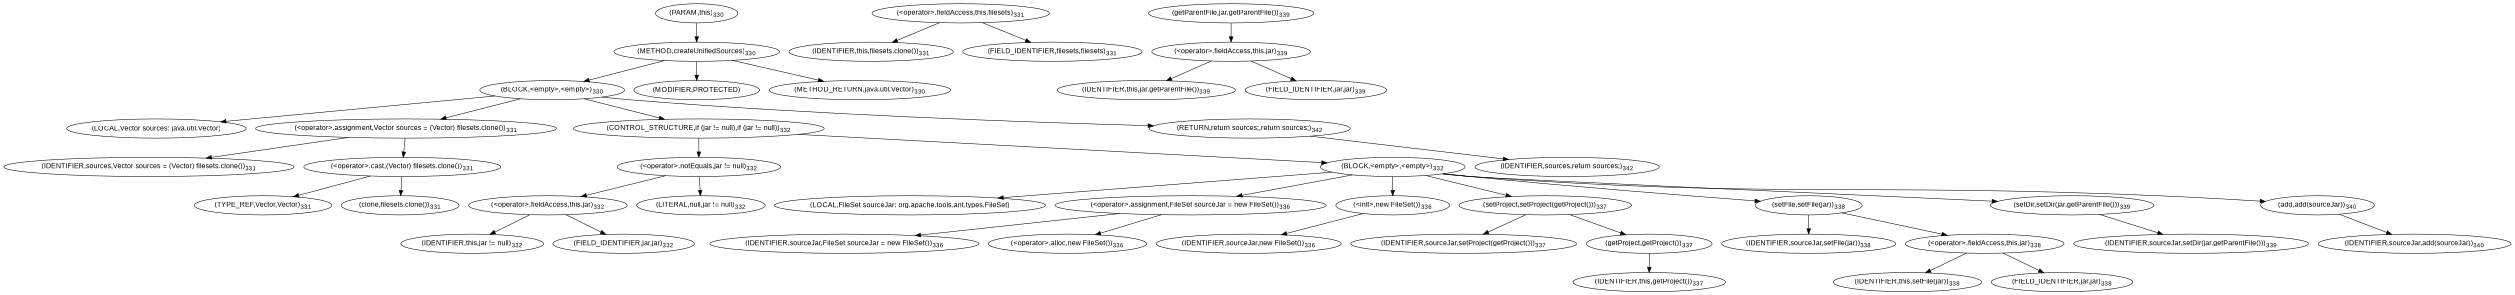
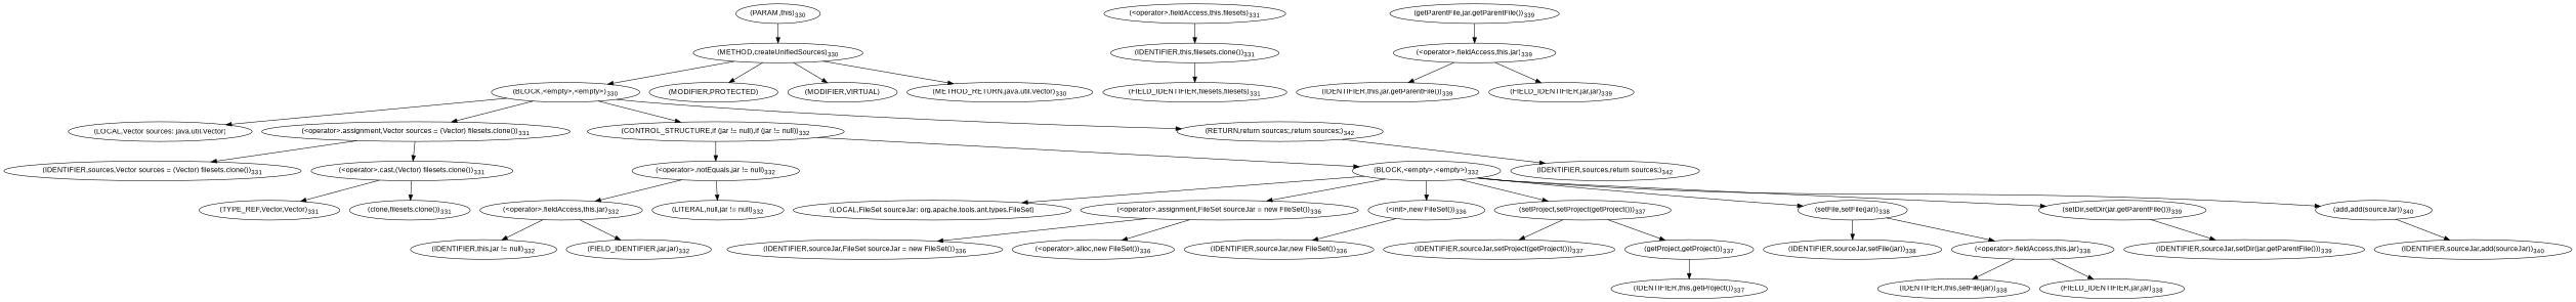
  digraph {
    fontname="Liberation Sans"
    node [fontname="Liberation Sans"]
    edge [fontname="Liberation Sans"]
    n1 [label=<(METHOD,createUnifiedSources)<SUB>330</SUB>>]
    n2 [label=<(BLOCK,&lt;empty&gt;,&lt;empty&gt;)<SUB>330</SUB>>]
    n3 [label=<(MODIFIER,PROTECTED)>]
+   n4 [label=<(MODIFIER,VIRTUAL)>]
    n5 [label=<(METHOD_RETURN,java.util.Vector)<SUB>330</SUB>>]
    n6 [label=<(PARAM,this)<SUB>330</SUB>>]
    n7 [label=<(LOCAL,Vector sources: java.util.Vector)>]
    n8 [label=<(&lt;operator&gt;.assignment,Vector sources = (Vector) filesets.clone())<SUB>331</SUB>>]
    n9 [label=<(CONTROL_STRUCTURE,if (jar != null),if (jar != null))<SUB>332</SUB>>]
    n10 [label=<(RETURN,return sources;,return sources;)<SUB>342</SUB>>]
    n11 [label=<(IDENTIFIER,sources,Vector sources = (Vector) filesets.clone())<SUB>331</SUB>>]
    n12 [label=<(&lt;operator&gt;.cast,(Vector) filesets.clone())<SUB>331</SUB>>]
    n13 [label=<(&lt;operator&gt;.notEquals,jar != null)<SUB>332</SUB>>]
    n14 [label=<(BLOCK,&lt;empty&gt;,&lt;empty&gt;)<SUB>332</SUB>>]
    n15 [label=<(IDENTIFIER,sources,return sources;)<SUB>342</SUB>>]
    n16 [label=<(TYPE_REF,Vector,Vector)<SUB>331</SUB>>]
    n17 [label=<(clone,filesets.clone())<SUB>331</SUB>>]
    n18 [label=<(&lt;operator&gt;.fieldAccess,this.filesets)<SUB>331</SUB>>]
    n19 [label=<(IDENTIFIER,this,filesets.clone())<SUB>331</SUB>>]
    n20 [label=<(FIELD_IDENTIFIER,filesets,filesets)<SUB>331</SUB>>]
    n21 [label=<(&lt;operator&gt;.fieldAccess,this.jar)<SUB>332</SUB>>]
    n22 [label=<(LITERAL,null,jar != null)<SUB>332</SUB>>]
    n23 [label=<(LOCAL,FileSet sourceJar: org.apache.tools.ant.types.FileSet)>]
    n24 [label=<(&lt;operator&gt;.assignment,FileSet sourceJar = new FileSet())<SUB>336</SUB>>]
    n25 [label=<(&lt;init&gt;,new FileSet())<SUB>336</SUB>>]
    n26 [label=<(setProject,setProject(getProject()))<SUB>337</SUB>>]
    n27 [label=<(setFile,setFile(jar))<SUB>338</SUB>>]
    n28 [label=<(setDir,setDir(jar.getParentFile()))<SUB>339</SUB>>]
    n29 [label=<(add,add(sourceJar))<SUB>340</SUB>>]
    n30 [label=<(IDENTIFIER,this,jar != null)<SUB>332</SUB>>]
    n31 [label=<(FIELD_IDENTIFIER,jar,jar)<SUB>332</SUB>>]
    n32 [label=<(IDENTIFIER,sourceJar,FileSet sourceJar = new FileSet())<SUB>336</SUB>>]
    n33 [label=<(&lt;operator&gt;.alloc,new FileSet())<SUB>336</SUB>>]
    n34 [label=<(IDENTIFIER,sourceJar,new FileSet())<SUB>336</SUB>>]
    n35 [label=<(IDENTIFIER,sourceJar,setProject(getProject()))<SUB>337</SUB>>]
    n36 [label=<(getProject,getProject())<SUB>337</SUB>>]
    n37 [label=<(IDENTIFIER,sourceJar,setFile(jar))<SUB>338</SUB>>]
    n38 [label=<(&lt;operator&gt;.fieldAccess,this.jar)<SUB>338</SUB>>]
    n39 [label=<(IDENTIFIER,sourceJar,setDir(jar.getParentFile()))<SUB>339</SUB>>]
    n40 [label=<(IDENTIFIER,sourceJar,add(sourceJar))<SUB>340</SUB>>]
    n41 [label=<(IDENTIFIER,this,getProject())<SUB>337</SUB>>]
    n42 [label=<(IDENTIFIER,this,setFile(jar))<SUB>338</SUB>>]
    n43 [label=<(FIELD_IDENTIFIER,jar,jar)<SUB>338</SUB>>]
    n44 [label=<(getParentFile,jar.getParentFile())<SUB>339</SUB>>]
    n45 [label=<(&lt;operator&gt;.fieldAccess,this.jar)<SUB>339</SUB>>]
    n46 [label=<(IDENTIFIER,this,jar.getParentFile())<SUB>339</SUB>>]
    n47 [label=<(FIELD_IDENTIFIER,jar,jar)<SUB>339</SUB>>]
    n1 -> n2
    n1 -> n3
+   n1 -> n4
    n1 -> n5
    n2 -> n7
    n2 -> n8
    n2 -> n9
    n2 -> n10
    n6 -> n1
    n8 -> n11
    n8 -> n12
    n9 -> n13
    n9 -> n14
    n10 -> n15
    n12 -> n16
    n12 -> n17
    n13 -> n21
    n13 -> n22
    n14 -> n23
    n14 -> n24
    n14 -> n25
    n14 -> n26
    n14 -> n27
    n14 -> n28
    n14 -> n29
    n18 -> n19
-   n18 -> n20
+   n19 -> n20
    n21 -> n30
    n21 -> n31
    n24 -> n32
    n24 -> n33
    n25 -> n34
    n26 -> n35
    n26 -> n36
    n27 -> n37
    n27 -> n38
    n28 -> n39
    n29 -> n40
    n36 -> n41
    n38 -> n42
    n38 -> n43
    n44 -> n45
    n45 -> n46
    n45 -> n47
  }
